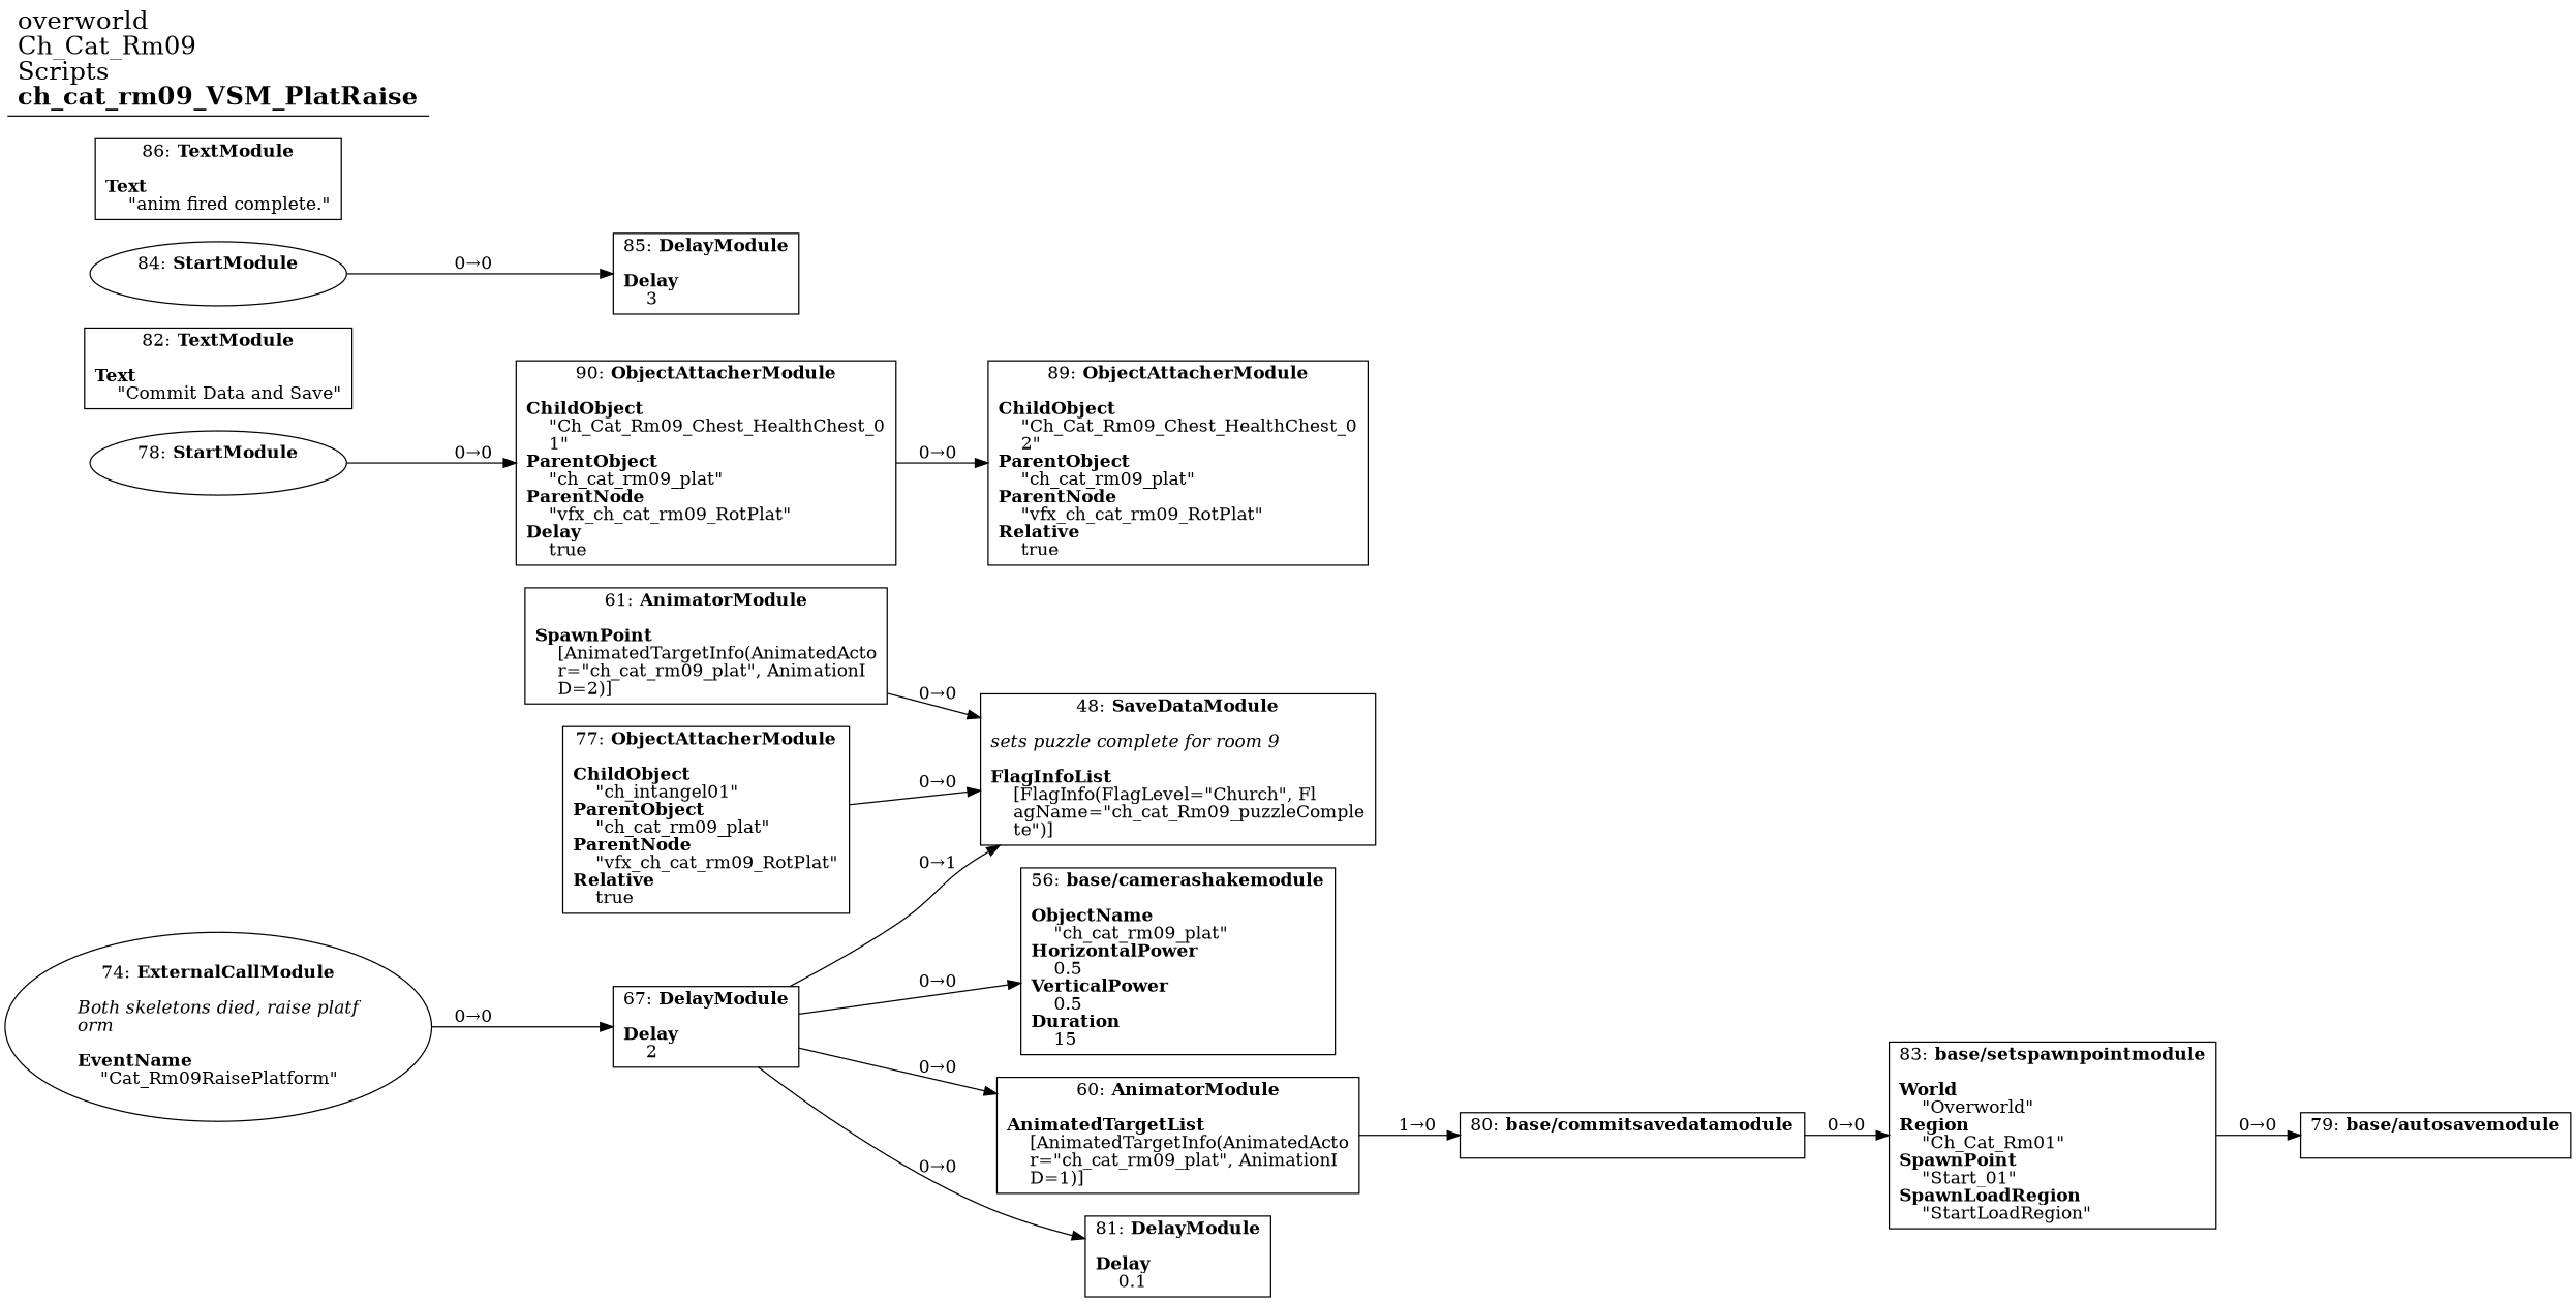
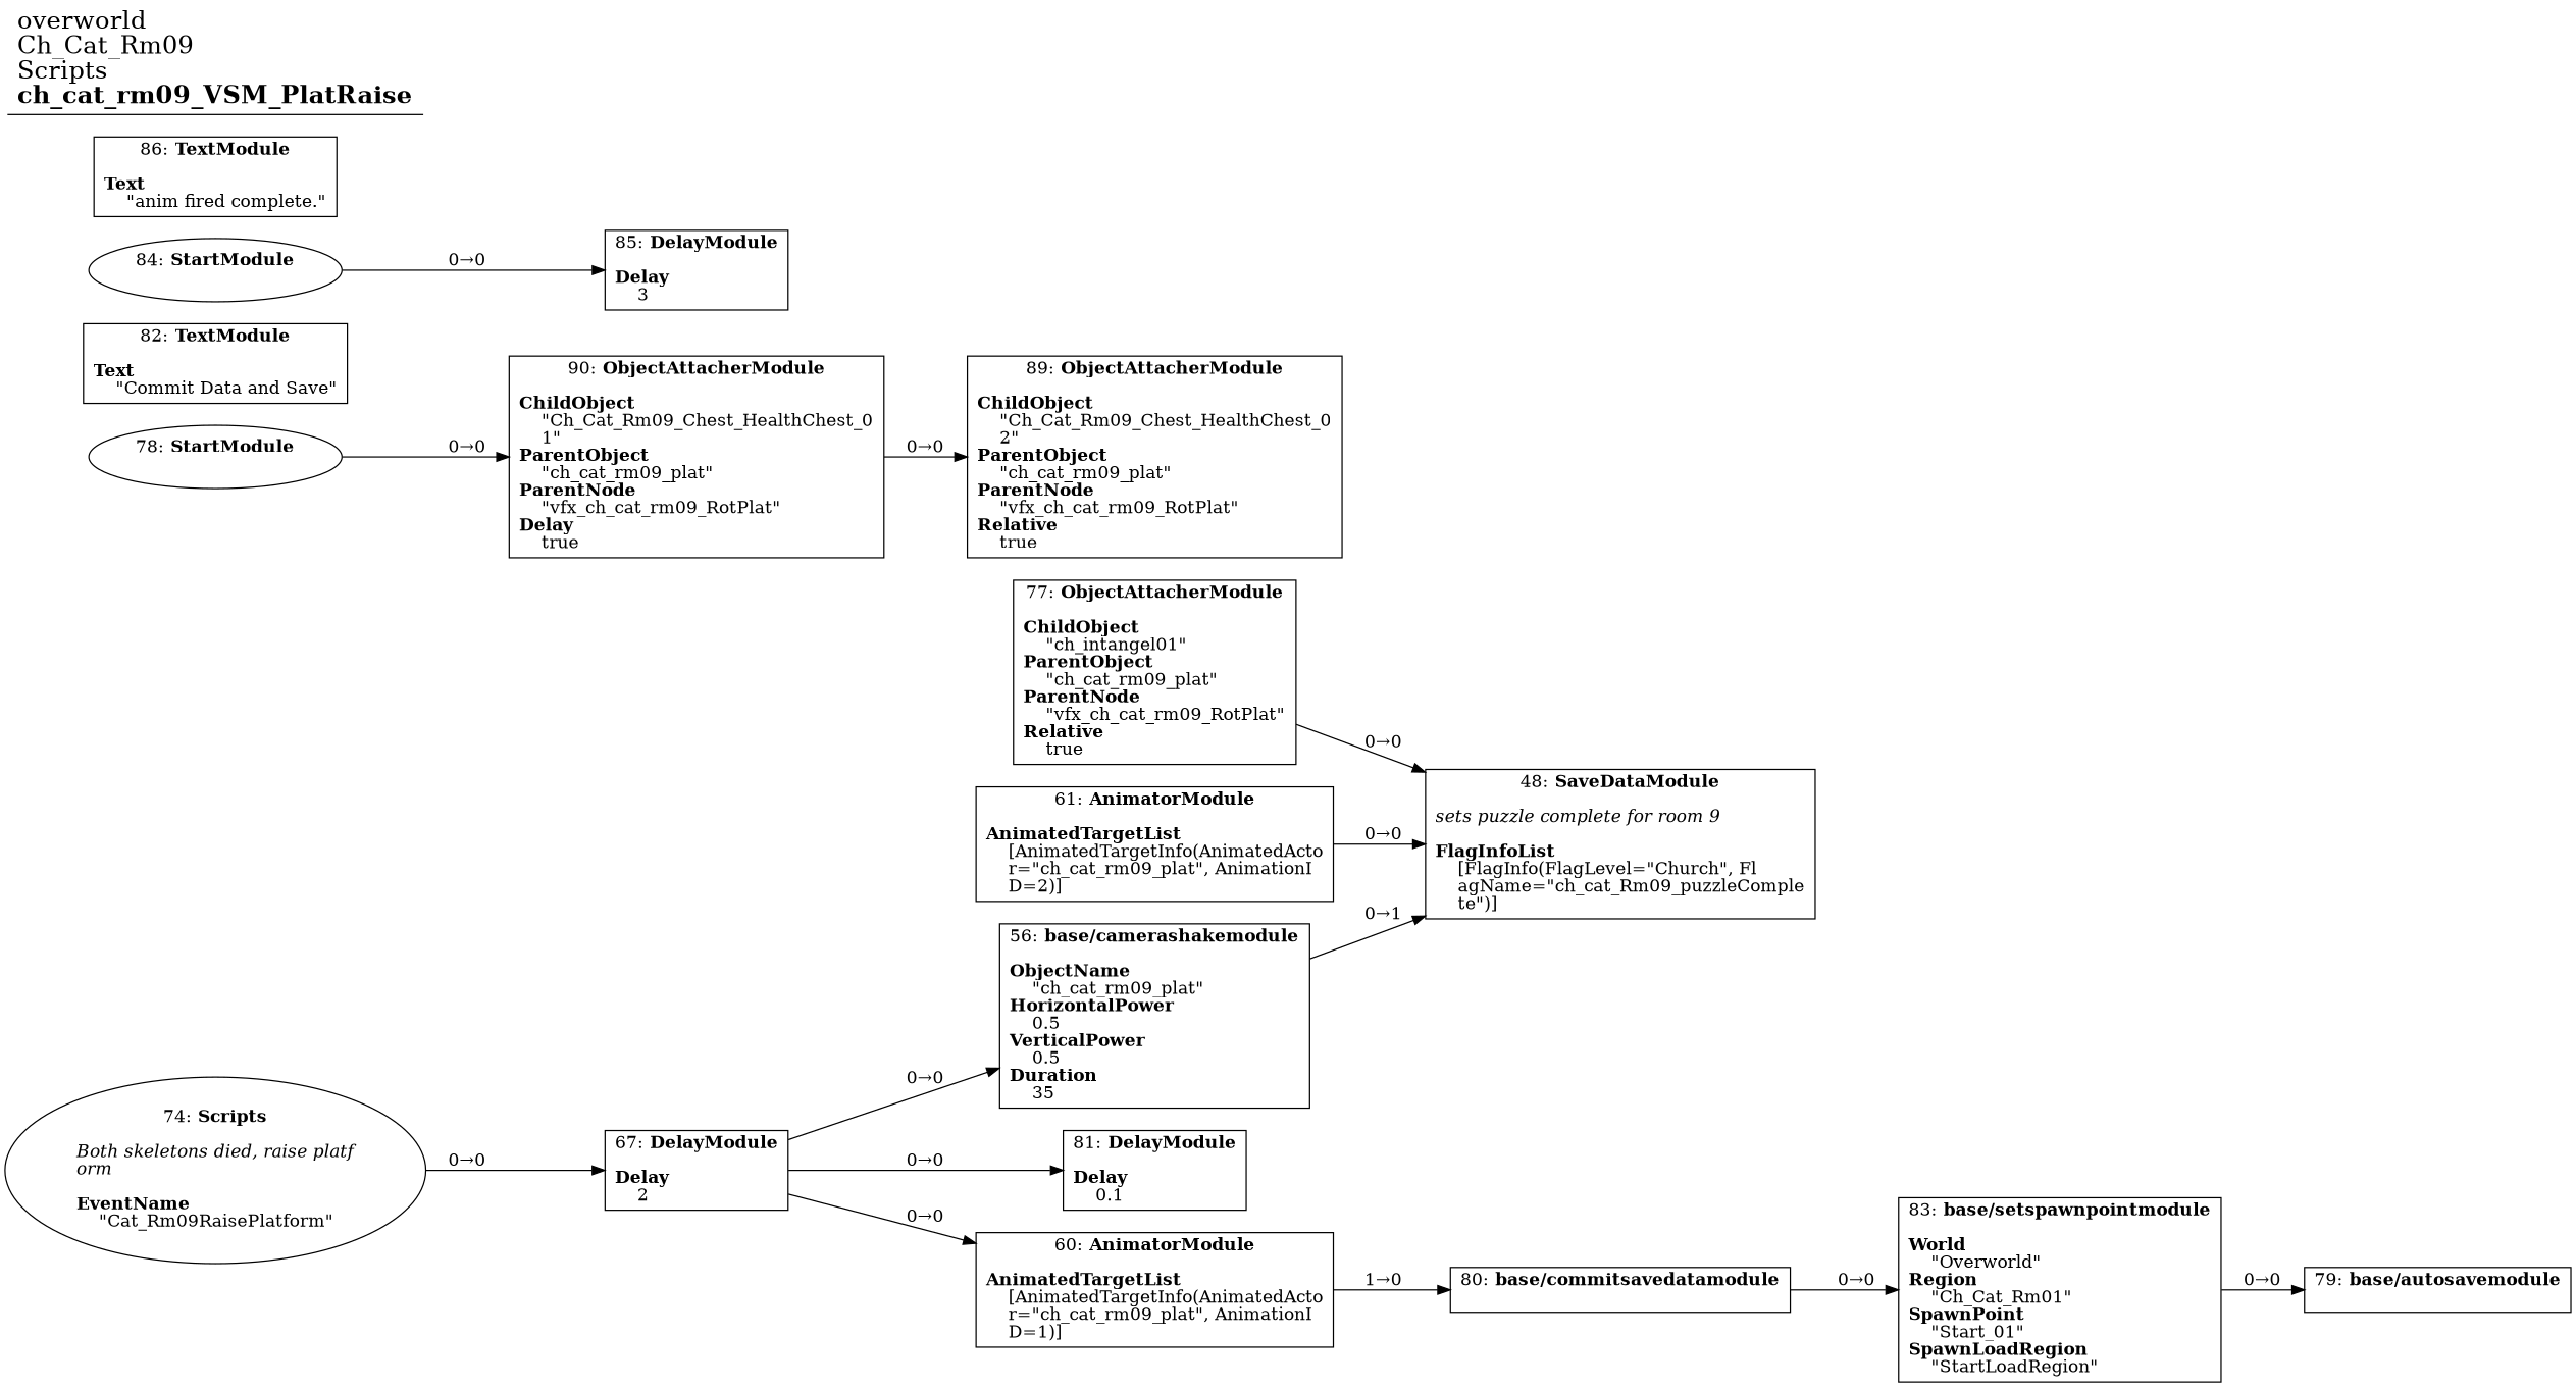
  digraph {
    fontname="DejaVu Serif"
    rankdir=LR
    splines=spline
    node [fontname="DejaVu Serif" shape=box]
    edge [fontname="DejaVu Serif"]
    n1 [label=<48: <b>SaveDataModule</b><br/><br/><i>sets puzzle complete for room 9<br align="left"/></i><br align="left"/><b>FlagInfoList</b><br align="left"/>    [FlagInfo(FlagLevel=&quot;Church&quot;, Fl<br align="left"/>    agName=&quot;ch_cat_Rm09_puzzleComple<br align="left"/>    te&quot;)]<br align="left"/>>]
-   n2 [label=<61: <b>AnimatorModule</b><br/><br/><b>SpawnPoint</b><br align="left"/>    [AnimatedTargetInfo(AnimatedActo<br align="left"/>    r=&quot;ch_cat_rm09_plat&quot;, AnimationI<br align="left"/>    D=2)]<br align="left"/>>]
-   n3 [label=<56: <b>base/camerashakemodule</b><br/><br/><b>ObjectName</b><br align="left"/>    &quot;ch_cat_rm09_plat&quot;<br align="left"/><b>HorizontalPower</b><br align="left"/>    0.5<br align="left"/><b>VerticalPower</b><br align="left"/>    0.5<br align="left"/><b>Duration</b><br align="left"/>    15<br align="left"/>>]
+   n2 [label=<61: <b>AnimatorModule</b><br/><br/><b>AnimatedTargetList</b><br align="left"/>    [AnimatedTargetInfo(AnimatedActo<br align="left"/>    r=&quot;ch_cat_rm09_plat&quot;, AnimationI<br align="left"/>    D=2)]<br align="left"/>>]
+   n3 [label=<56: <b>base/camerashakemodule</b><br/><br/><b>ObjectName</b><br align="left"/>    &quot;ch_cat_rm09_plat&quot;<br align="left"/><b>HorizontalPower</b><br align="left"/>    0.5<br align="left"/><b>VerticalPower</b><br align="left"/>    0.5<br align="left"/><b>Duration</b><br align="left"/>    35<br align="left"/>>]
    n4 [label=<60: <b>AnimatorModule</b><br/><br/><b>AnimatedTargetList</b><br align="left"/>    [AnimatedTargetInfo(AnimatedActo<br align="left"/>    r=&quot;ch_cat_rm09_plat&quot;, AnimationI<br align="left"/>    D=1)]<br align="left"/>>]
    n5 [label=<80: <b>base/commitsavedatamodule</b><br/><br/>>]
    n6 [label=<83: <b>base/setspawnpointmodule</b><br/><br/><b>World</b><br align="left"/>    &quot;Overworld&quot;<br align="left"/><b>Region</b><br align="left"/>    &quot;Ch_Cat_Rm01&quot;<br align="left"/><b>SpawnPoint</b><br align="left"/>    &quot;Start_01&quot;<br align="left"/><b>SpawnLoadRegion</b><br align="left"/>    &quot;StartLoadRegion&quot;<br align="left"/>>]
    n7 [label=<79: <b>base/autosavemodule</b><br/><br/>>]
    n8 [label=<67: <b>DelayModule</b><br/><br/><b>Delay</b><br align="left"/>    2<br align="left"/>>]
    n9 [label=<81: <b>DelayModule</b><br/><br/><b>Delay</b><br align="left"/>    0.1<br align="left"/>>]
-   n10 [label=<74: <b>ExternalCallModule</b><br/><br/><i>Both skeletons died, raise platf<br align="left"/>orm<br align="left"/></i><br align="left"/><b>EventName</b><br align="left"/>    &quot;Cat_Rm09RaisePlatform&quot;<br align="left"/>> shape=oval]
+   n10 [label=<74: <b>Scripts</b><br/><br/><i>Both skeletons died, raise platf<br align="left"/>orm<br align="left"/></i><br align="left"/><b>EventName</b><br align="left"/>    &quot;Cat_Rm09RaisePlatform&quot;<br align="left"/>> shape=oval]
    n11 [label=<77: <b>ObjectAttacherModule</b><br/><br/><b>ChildObject</b><br align="left"/>    &quot;ch_intangel01&quot;<br align="left"/><b>ParentObject</b><br align="left"/>    &quot;ch_cat_rm09_plat&quot;<br align="left"/><b>ParentNode</b><br align="left"/>    &quot;vfx_ch_cat_rm09_RotPlat&quot;<br align="left"/><b>Relative</b><br align="left"/>    true<br align="left"/>>]
    n12 [label=<78: <b>StartModule</b><br/><br/>> shape=oval]
    n13 [label=<90: <b>ObjectAttacherModule</b><br/><br/><b>ChildObject</b><br align="left"/>    &quot;Ch_Cat_Rm09_Chest_HealthChest_0<br align="left"/>    1&quot;<br align="left"/><b>ParentObject</b><br align="left"/>    &quot;ch_cat_rm09_plat&quot;<br align="left"/><b>ParentNode</b><br align="left"/>    &quot;vfx_ch_cat_rm09_RotPlat&quot;<br align="left"/><b>Delay</b><br align="left"/>    true<br align="left"/>>]
    n14 [label=<89: <b>ObjectAttacherModule</b><br/><br/><b>ChildObject</b><br align="left"/>    &quot;Ch_Cat_Rm09_Chest_HealthChest_0<br align="left"/>    2&quot;<br align="left"/><b>ParentObject</b><br align="left"/>    &quot;ch_cat_rm09_plat&quot;<br align="left"/><b>ParentNode</b><br align="left"/>    &quot;vfx_ch_cat_rm09_RotPlat&quot;<br align="left"/><b>Relative</b><br align="left"/>    true<br align="left"/>>]
    n15 [label=<82: <b>TextModule</b><br/><br/><b>Text</b><br align="left"/>    &quot;Commit Data and Save&quot;<br align="left"/>>]
    n16 [label=<84: <b>StartModule</b><br/><br/>> shape=oval]
    n17 [label=<85: <b>DelayModule</b><br/><br/><b>Delay</b><br align="left"/>    3<br align="left"/>>]
    n18 [label=<86: <b>TextModule</b><br/><br/><b>Text</b><br align="left"/>    &quot;anim fired complete.&quot;<br align="left"/>>]
    n19 [label=<<font point-size="20">overworld<br align="left"/>Ch_Cat_Rm09<br align="left"/>Scripts<br align="left"/><b>ch_cat_rm09_VSM_PlatRaise</b><br align="left"/></font>> shape=underline]
    n2 -> n1 [label="0→0"]
    n4 -> n5 [label="1→0"]
    n5 -> n6 [label="0→0"]
    n6 -> n7 [label="0→0"]
-   n8 -> n1 [label="0→1"]
+   n3 -> n1 [label="0→1"]
    n8 -> n3 [label="0→0"]
    n8 -> n4 [label="0→0"]
    n8 -> n9 [label="0→0"]
    n10 -> n8 [label="0→0"]
    n11 -> n1 [label="0→0"]
    n12 -> n13 [label="0→0"]
    n13 -> n14 [label="0→0"]
    n16 -> n17 [label="0→0"]
  }
